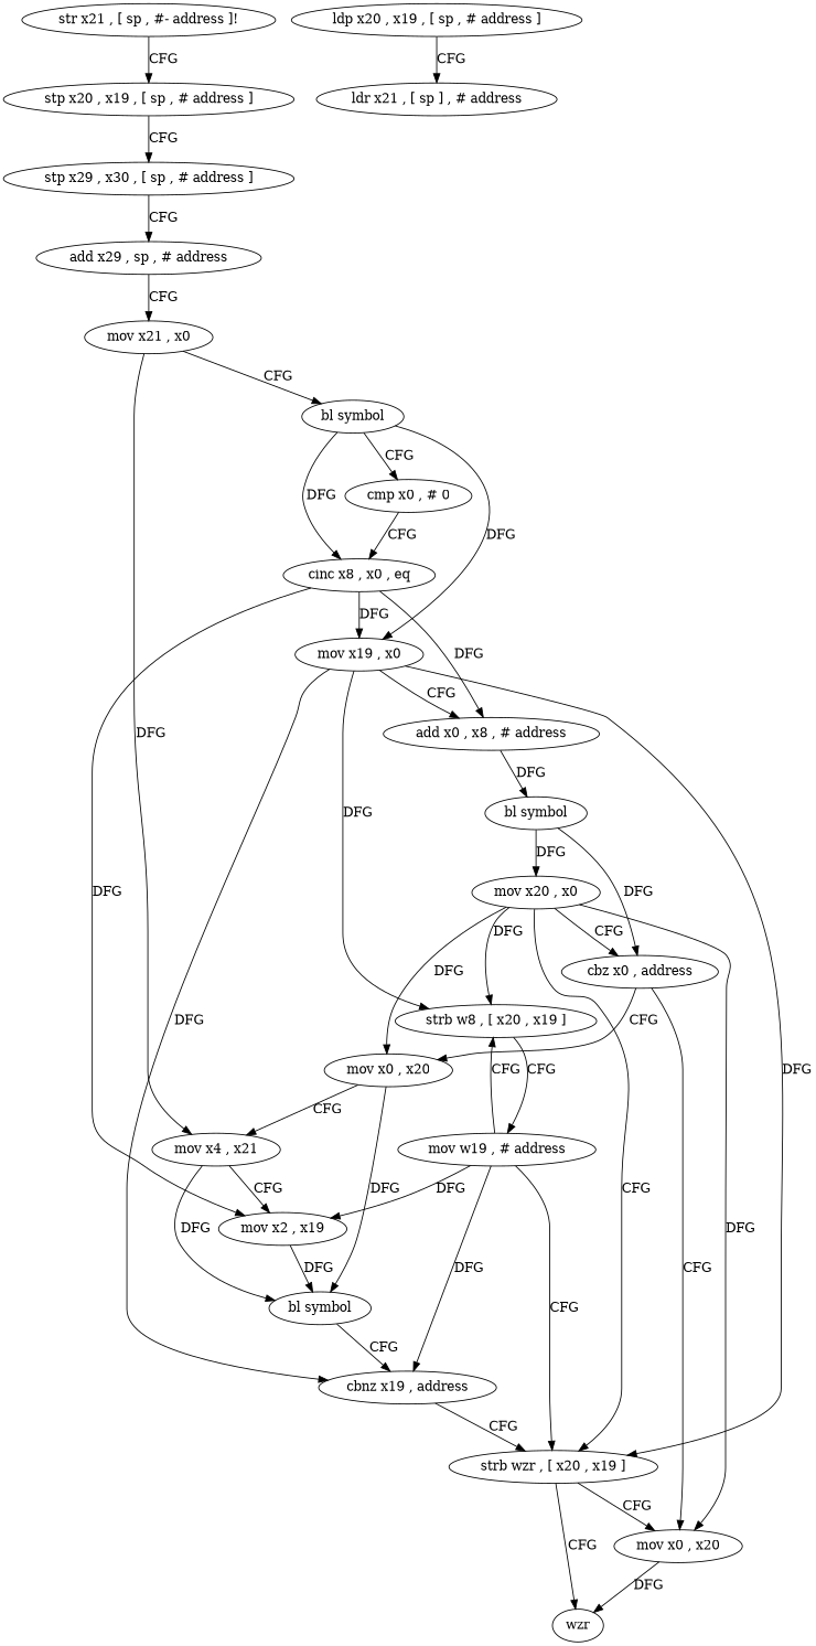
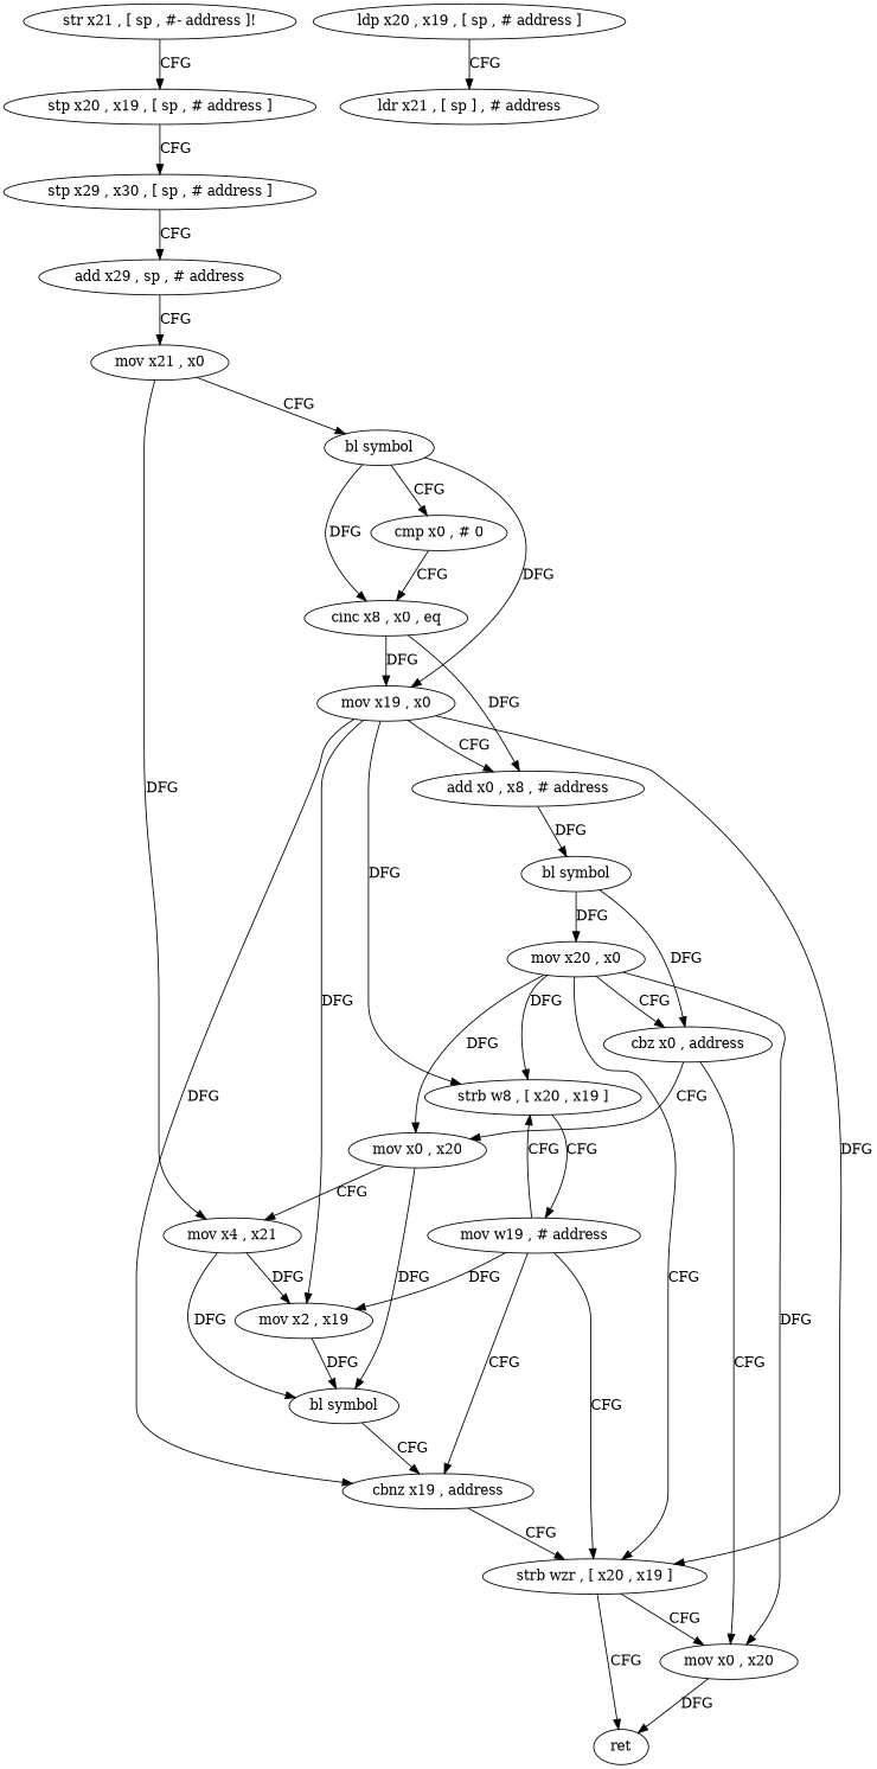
  digraph {
    n1 [label="str x21 , [ sp , #- address ]!"]
    n2 [label="stp x20 , x19 , [ sp , # address ]"]
    n3 [label="stp x29 , x30 , [ sp , # address ]"]
    n4 [label="add x29 , sp , # address"]
    n5 [label="mov x21 , x0"]
    n6 [label="bl symbol"]
    n7 [label="mov x4 , x21"]
    n8 [label="cmp x0 , # 0"]
    n9 [label="cinc x8 , x0 , eq"]
    n10 [label="mov x19 , x0"]
    n11 [label="mov x2 , x19"]
    n12 [label="bl symbol"]
    n13 [label="add x0 , x8 , # address"]
    n14 [label="cbnz x19 , address"]
    n15 [label="strb wzr , [ x20 , x19 ]"]
    n16 [label="strb w8 , [ x20 , x19 ]"]
    n17 [label="bl symbol"]
    n18 [label="mov x0 , x20"]
-   n19 [label=wzr]
+   n19 [label=ret]
    n20 [label="mov w19 , # address"]
    n21 [label="mov x20 , x0"]
    n22 [label="cbz x0 , address"]
    n23 [label="mov x0 , x20"]
    n24 [label="ldp x20 , x19 , [ sp , # address ]"]
    n25 [label="ldr x21 , [ sp ] , # address"]
    n1 -> n2 [label=CFG]
    n2 -> n3 [label=CFG]
    n3 -> n4 [label=CFG]
    n4 -> n5 [label=CFG]
    n5 -> n6 [label=CFG]
    n5 -> n7 [label=DFG]
    n6 -> n8 [label=CFG]
    n6 -> n9 [label=DFG]
    n6 -> n10 [label=DFG]
-   n7 -> n11 [label=CFG]
+   n7 -> n11 [label=DFG]
    n7 -> n12 [label=DFG]
    n8 -> n9 [label=CFG]
    n9 -> n10 [label=DFG]
    n9 -> n13 [label=DFG]
-   n9 -> n11 [label=DFG]
+   n10 -> n11 [label=DFG]
    n10 -> n13 [label=CFG]
    n10 -> n14 [label=DFG]
    n10 -> n15 [label=DFG]
    n10 -> n16 [label=DFG]
    n11 -> n12 [label=DFG]
    n12 -> n14 [label=CFG]
    n13 -> n17 [label=DFG]
    n14 -> n15 [label=CFG]
    n15 -> n18 [label=CFG]
    n15 -> n19 [label=CFG]
    n16 -> n20 [label=CFG]
    n17 -> n21 [label=DFG]
    n17 -> n22 [label=DFG]
    n18 -> n19 [label=DFG]
    n20 -> n11 [label=DFG]
-   n20 -> n14 [label=DFG]
+   n20 -> n14 [label=CFG]
    n20 -> n15 [label=CFG]
    n20 -> n16 [label=CFG]
    n21 -> n15 [label=CFG]
    n21 -> n16 [label=DFG]
    n21 -> n18 [label=DFG]
    n21 -> n22 [label=CFG]
    n21 -> n23 [label=DFG]
    n22 -> n18 [label=CFG]
    n22 -> n23 [label=CFG]
    n23 -> n7 [label=CFG]
    n23 -> n12 [label=DFG]
    n24 -> n25 [label=CFG]
  }
